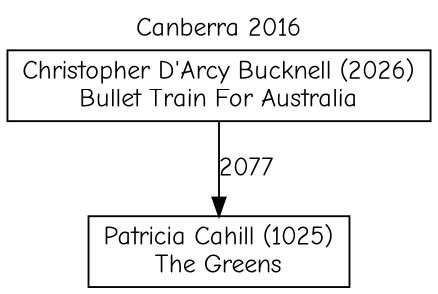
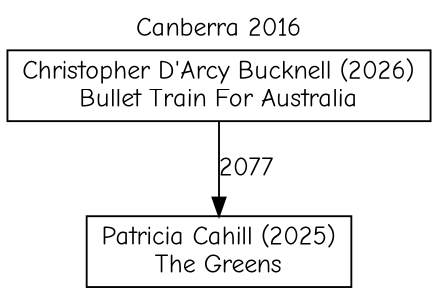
  digraph {
    label="Canberra 2016"
    labelloc=t
    mclimit=10
    fontname="Comic Neue"
    node [shape=box fontname="Comic Neue"]
    n1 [label="Christopher D'Arcy Bucknell (2026)\nBullet Train For Australia"]
-   n2 [label="Patricia Cahill (1025)\nThe Greens"]
+   n2 [label="Patricia Cahill (2025)\nThe Greens"]
    n1 -> n2 [label=2077 fontname="Comic Neue"]
  }
